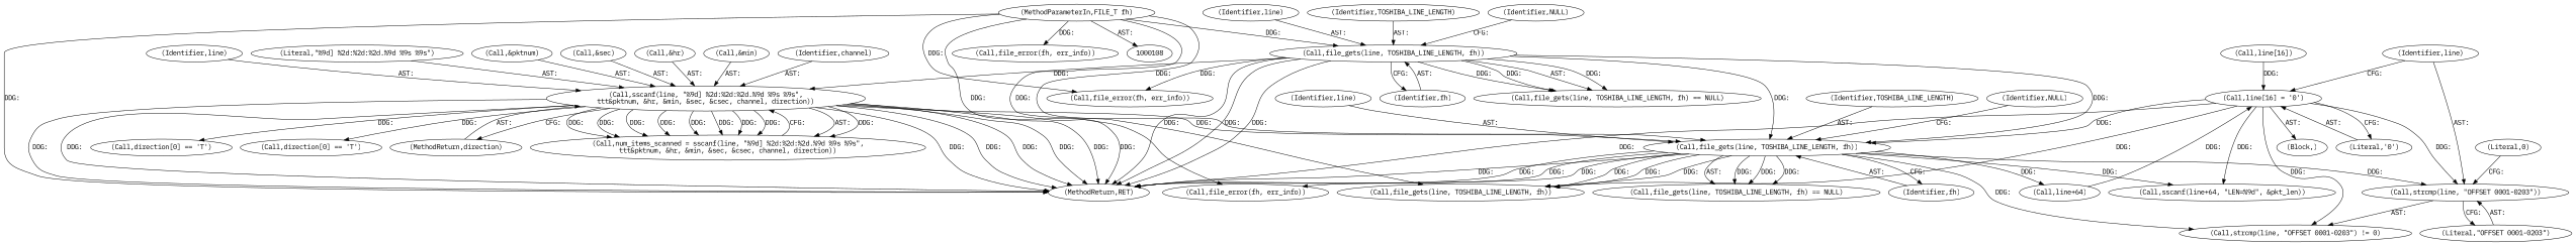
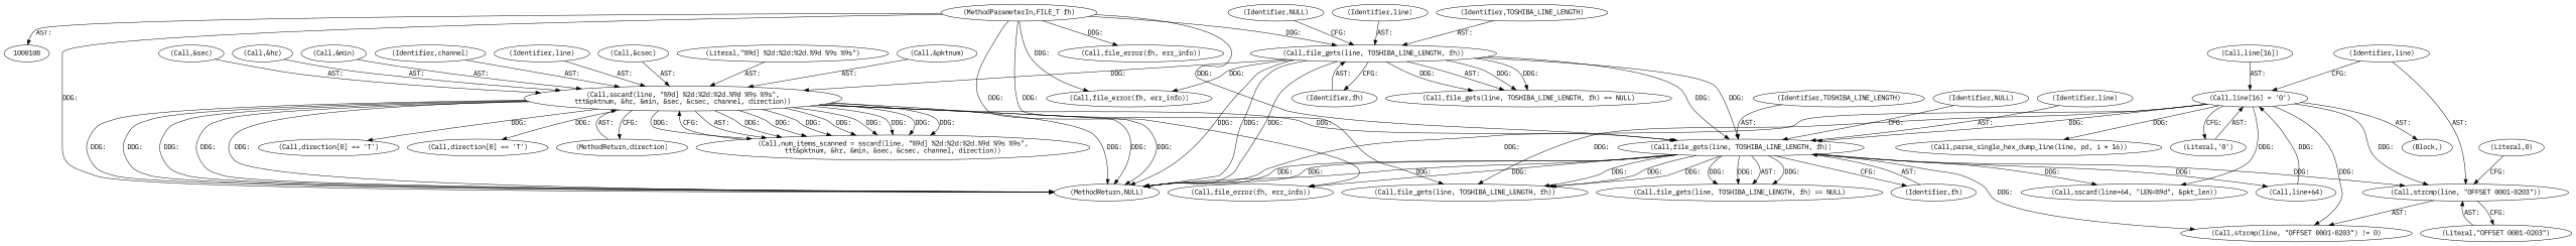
  digraph {
    fontname="IBM Plex Mono"
    node [fontname="IBM Plex Mono"]
    edge [fontname="IBM Plex Mono"]
    n1 [label="(Call,strcmp(line, \"OFFSET 0001-0203\"))"]
    n2 [label="(Call,strcmp(line, \"OFFSET 0001-0203\") != 0)"]
    n3 [label="(Literal,\"OFFSET 0001-0203\")"]
    n4 [label="(Call,line[16] = '\0')"]
    n5 [label="(Call,file_gets(line, TOSHIBA_LINE_LENGTH, fh))"]
    n6 [label="(Literal,'\0')"]
    n7 [label="(Block,)"]
-   n9 [label="(MethodReturn,RET)"]
+   n8 [label="(Call,parse_single_hex_dump_line(line, pd, i * 16))"]
+   n9 [label="(MethodReturn,NULL)"]
    n10 [label="(Call,sscanf(line+64, \"LEN=%9d\", &pkt_len))"]
    n11 [label="(Call,file_gets(line, TOSHIBA_LINE_LENGTH, fh))"]
    n12 [label="(Call,line+64)"]
    n13 [label="(Call,file_gets(line, TOSHIBA_LINE_LENGTH, fh) == NULL)"]
    n14 [label="(Call,file_error(fh, err_info))"]
    n15 [label="(Identifier,fh)"]
    n16 [label="(Call,sscanf(line, \"%9d] %2d:%2d:%2d.%9d %9s %9s\",\n\t\t\t&pktnum, &hr, &min, &sec, &csec, channel, direction))"]
    n17 [label="(Call,direction[0] == 'T')"]
    n18 [label="(Call,direction[0] == 'T')"]
    n19 [label="(Call,num_items_scanned = sscanf(line, \"%9d] %2d:%2d:%2d.%9d %9s %9s\",\n\t\t\t&pktnum, &hr, &min, &sec, &csec, channel, direction))"]
    n20 [label="(MethodReturn,direction)"]
    n21 [label="(Call,file_gets(line, TOSHIBA_LINE_LENGTH, fh))"]
    n22 [label="(Identifier,fh)"]
    n23 [label="(Call,file_gets(line, TOSHIBA_LINE_LENGTH, fh) == NULL)"]
    n24 [label="(Call,file_error(fh, err_info))"]
    n25 [label="(MethodParameterIn,FILE_T fh)"]
    n26 [label="(Call,file_error(fh, err_info))"]
    1000108
    n28 [label="(Identifier,NULL)"]
    n29 [label="(Identifier,line)"]
    n30 [label="(Identifier,TOSHIBA_LINE_LENGTH)"]
    n31 [label="(Call,&hr)"]
    n32 [label="(Call,&min)"]
    n33 [label="(Identifier,channel)"]
    n34 [label="(Call,line[16])"]
    n35 [label="(Identifier,line)"]
+   n36 [label="(Call,&csec)"]
    n37 [label="(Literal,\"%9d] %2d:%2d:%2d.%9d %9s %9s\")"]
    n38 [label="(Identifier,line)"]
    n39 [label="(Identifier,NULL)"]
    n40 [label="(Identifier,line)"]
    n41 [label="(Literal,0)"]
    n42 [label="(Identifier,TOSHIBA_LINE_LENGTH)"]
    n43 [label="(Call,&pktnum)"]
    n44 [label="(Call,&sec)"]
    n1 -> n2 [label="AST: "]
    n1 -> n3 [label="CFG: "]
    n3 -> n1 [label="AST: "]
    n4 -> n1 [label="DDG: "]
    n4 -> n2 [label="DDG: "]
    n4 -> n5 [label="DDG: "]
    n4 -> n6 [label="CFG: "]
    n4 -> n7 [label="AST: "]
+   n4 -> n8 [label="DDG: "]
    n4 -> n9 [label="DDG: "]
    n4 -> n10 [label="DDG: "]
    n4 -> n11 [label="DDG: "]
    n5 -> n1 [label="DDG: "]
    n5 -> n2 [label="DDG: "]
    n5 -> n9 [label="DDG: "]
    n5 -> n9 [label="DDG: "]
    n5 -> n9 [label="DDG: "]
    n5 -> n10 [label="DDG: "]
    n5 -> n11 [label="DDG: "]
    n5 -> n11 [label="DDG: "]
    n5 -> n11 [label="DDG: "]
    n5 -> n12 [label="DDG: "]
    n5 -> n13 [label="AST: "]
    n5 -> n13 [label="DDG: "]
    n5 -> n13 [label="DDG: "]
    n5 -> n13 [label="DDG: "]
    n5 -> n14 [label="DDG: "]
    n5 -> n15 [label="CFG: "]
    n6 -> n4 [label="AST: "]
    n12 -> n4 [label="DDG: "]
    n15 -> n5 [label="AST: "]
    n16 -> n5 [label="DDG: "]
    n16 -> n9 [label="DDG: "]
    n16 -> n9 [label="DDG: "]
    n16 -> n9 [label="DDG: "]
    n16 -> n9 [label="DDG: "]
    n16 -> n9 [label="DDG: "]
    n16 -> n9 [label="DDG: "]
    n16 -> n9 [label="DDG: "]
    n16 -> n9 [label="DDG: "]
    n16 -> n17 [label="DDG: "]
    n16 -> n18 [label="DDG: "]
    n16 -> n19 [label="AST: "]
    n16 -> n19 [label="DDG: "]
    n16 -> n19 [label="DDG: "]
    n16 -> n19 [label="DDG: "]
    n16 -> n19 [label="DDG: "]
    n16 -> n19 [label="DDG: "]
    n16 -> n19 [label="DDG: "]
    n16 -> n19 [label="DDG: "]
    n16 -> n19 [label="DDG: "]
    n16 -> n19 [label="DDG: "]
    n16 -> n20 [label="CFG: "]
    n19 -> n16 [label="CFG: "]
    n20 -> n16 [label="AST: "]
    n21 -> n5 [label="DDG: "]
    n21 -> n5 [label="DDG: "]
    n21 -> n9 [label="DDG: "]
    n21 -> n9 [label="DDG: "]
    n21 -> n9 [label="DDG: "]
    n21 -> n16 [label="DDG: "]
    n21 -> n22 [label="CFG: "]
    n21 -> n23 [label="AST: "]
    n21 -> n23 [label="DDG: "]
    n21 -> n23 [label="DDG: "]
    n21 -> n23 [label="DDG: "]
    n21 -> n24 [label="DDG: "]
    n22 -> n21 [label="AST: "]
    n25 -> n5 [label="DDG: "]
    n25 -> n9 [label="DDG: "]
    n25 -> n11 [label="DDG: "]
    n25 -> n14 [label="DDG: "]
    n25 -> n21 [label="DDG: "]
    n25 -> n24 [label="DDG: "]
    n25 -> n26 [label="DDG: "]
    n25 -> 1000108 [label="AST: "]
    n28 -> n21 [label="CFG: "]
    n29 -> n21 [label="AST: "]
    n30 -> n5 [label="AST: "]
    n31 -> n16 [label="AST: "]
    n32 -> n16 [label="AST: "]
    n33 -> n16 [label="AST: "]
-   n34 -> n4 [label="DDG: "]
+   n34 -> n4 [label="AST: "]
    n35 -> n16 [label="AST: "]
+   n36 -> n16 [label="AST: "]
    n37 -> n16 [label="AST: "]
    n38 -> n1 [label="AST: "]
    n38 -> n4 [label="CFG: "]
    n39 -> n5 [label="CFG: "]
    n40 -> n5 [label="AST: "]
    n41 -> n1 [label="CFG: "]
    n42 -> n21 [label="AST: "]
    n43 -> n16 [label="AST: "]
    n44 -> n16 [label="AST: "]
  }
